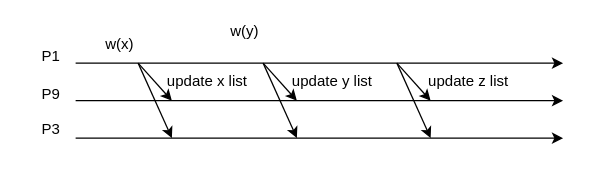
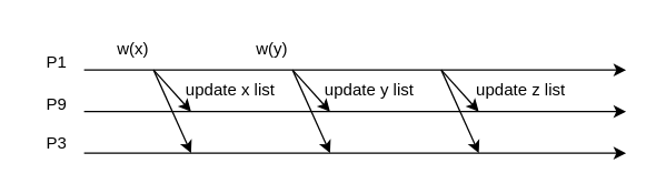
  <mxCell id="0" />
  <mxCell id="1" parent="0" />
  <mxCell id="2" value="" style="endArrow=classic;html=1;rounded=0;" edge="1" parent="1"><mxGeometry width="50" height="50" relative="1" as="geometry"><mxPoint x="60" y="80" as="sourcePoint" /><mxPoint x="450" y="80" as="targetPoint" /></mxGeometry></mxCell>
  <mxCell id="3" value="w(x)" style="text;html=1;align=center;verticalAlign=middle;resizable=0;points=[];autosize=1;strokeColor=none;fillColor=none;" vertex="1" parent="1"><mxGeometry x="70" y="20" width="50" height="30" as="geometry" /></mxCell>
  <mxCell id="4" value="" style="endArrow=classic;html=1;rounded=0;" edge="1" parent="1"><mxGeometry width="50" height="50" relative="1" as="geometry"><mxPoint x="60" y="50" as="sourcePoint" /><mxPoint x="450" y="50" as="targetPoint" /></mxGeometry></mxCell>
  <mxCell id="5" value="" style="endArrow=classic;html=1;rounded=0;" edge="1" parent="1"><mxGeometry width="50" height="50" relative="1" as="geometry"><mxPoint x="60" y="110" as="sourcePoint" /><mxPoint x="450" y="110" as="targetPoint" /></mxGeometry></mxCell>
  <mxCell id="6" value="P1" style="text;html=1;align=center;verticalAlign=middle;resizable=0;points=[];autosize=1;strokeColor=none;fillColor=none;" vertex="1" parent="1"><mxGeometry x="20" y="30" width="40" height="30" as="geometry" /></mxCell>
  <mxCell id="7" value="P9" style="text;html=1;align=center;verticalAlign=middle;resizable=0;points=[];autosize=1;strokeColor=none;fillColor=none;" vertex="1" parent="1"><mxGeometry x="20" y="60" width="40" height="30" as="geometry" /></mxCell>
  <mxCell id="8" value="P3" style="text;html=1;align=center;verticalAlign=middle;resizable=0;points=[];autosize=1;strokeColor=none;fillColor=none;" vertex="1" parent="1"><mxGeometry x="20" y="88" width="40" height="30" as="geometry" /></mxCell>
- <mxCell id="9" value="w(y)" style="text;html=1;align=center;verticalAlign=middle;resizable=0;points=[];autosize=1;strokeColor=none;fillColor=none;" vertex="1" parent="1"><mxGeometry x="170" y="10" width="50" height="30" as="geometry" /></mxCell>
+ <mxCell id="9" value="w(y)" style="text;html=1;align=center;verticalAlign=middle;resizable=0;points=[];autosize=1;strokeColor=none;fillColor=none;" vertex="1" parent="1"><mxGeometry x="170" y="20" width="50" height="30" as="geometry" /></mxCell>
  <mxCell id="10" value="" style="group" vertex="1" connectable="0" parent="1"><mxGeometry x="317" y="50" width="27" height="60" as="geometry" /></mxCell>
  <mxCell id="11" value="" style="endArrow=classic;html=1;rounded=0;" edge="1" parent="10"><mxGeometry width="50" height="50" relative="1" as="geometry"><mxPoint as="sourcePoint" /><mxPoint x="27" y="60" as="targetPoint" /></mxGeometry></mxCell>
  <mxCell id="12" value="" style="endArrow=classic;html=1;rounded=0;" edge="1" parent="10"><mxGeometry width="50" height="50" relative="1" as="geometry"><mxPoint as="sourcePoint" /><mxPoint x="27" y="30" as="targetPoint" /></mxGeometry></mxCell>
  <mxCell id="13" value="" style="group" vertex="1" connectable="0" parent="1"><mxGeometry x="110" y="50" width="27" height="60" as="geometry" /></mxCell>
  <mxCell id="14" value="" style="endArrow=classic;html=1;rounded=0;" edge="1" parent="13"><mxGeometry width="50" height="50" relative="1" as="geometry"><mxPoint as="sourcePoint" /><mxPoint x="27" y="60" as="targetPoint" /></mxGeometry></mxCell>
  <mxCell id="15" value="" style="endArrow=classic;html=1;rounded=0;" edge="1" parent="13"><mxGeometry width="50" height="50" relative="1" as="geometry"><mxPoint as="sourcePoint" /><mxPoint x="27" y="30" as="targetPoint" /></mxGeometry></mxCell>
  <mxCell id="16" value="" style="group" vertex="1" connectable="0" parent="1"><mxGeometry x="210" y="50" width="27" height="60" as="geometry" /></mxCell>
  <mxCell id="17" value="" style="endArrow=classic;html=1;rounded=0;" edge="1" parent="16"><mxGeometry width="50" height="50" relative="1" as="geometry"><mxPoint as="sourcePoint" /><mxPoint x="27" y="60" as="targetPoint" /></mxGeometry></mxCell>
  <mxCell id="18" value="" style="endArrow=classic;html=1;rounded=0;" edge="1" parent="16"><mxGeometry width="50" height="50" relative="1" as="geometry"><mxPoint as="sourcePoint" /><mxPoint x="27" y="30" as="targetPoint" /></mxGeometry></mxCell>
  <mxCell id="19" value="update x list" style="text;html=1;align=center;verticalAlign=middle;resizable=0;points=[];autosize=1;strokeColor=none;fillColor=none;" vertex="1" parent="1"><mxGeometry x="120" y="50" width="90" height="30" as="geometry" /></mxCell>
  <mxCell id="20" value="update y list" style="text;html=1;align=center;verticalAlign=middle;resizable=0;points=[];autosize=1;strokeColor=none;fillColor=none;" vertex="1" parent="1"><mxGeometry x="220" y="50" width="90" height="30" as="geometry" /></mxCell>
  <mxCell id="21" value="update z list" style="text;html=1;align=center;verticalAlign=middle;resizable=0;points=[];autosize=1;strokeColor=none;fillColor=none;" vertex="1" parent="1"><mxGeometry x="328.5" y="50" width="90" height="30" as="geometry" /></mxCell>
